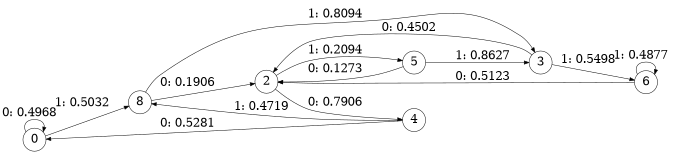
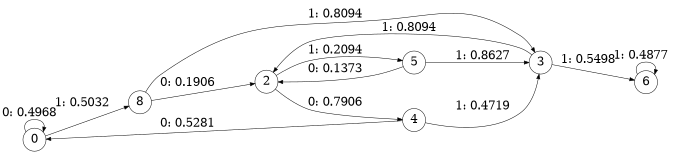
  digraph {
    rankdir=LR
    node [fontsize=24 shape=circle]
    edge [fontsize=24]
    0
    n2 [label=8]
    2
    3
    4
    5
    6
    0 -> 0 [label="0: 0.4968   "]
    0 -> n2 [label="1: 0.5032   "]
    n2 -> 2 [label="0: 0.1906   "]
    n2 -> 3 [label="1: 0.8094   "]
    2 -> 4 [label="0: 0.7906   "]
    2 -> 5 [label="1: 0.2094   "]
-   3 -> 2 [label="0: 0.4502   "]
+   3 -> 2 [label="1: 0.8094   "]
    3 -> 6 [label="1: 0.5498   "]
    4 -> 0 [label="0: 0.5281   "]
-   4 -> n2 [label="1: 0.4719   "]
-   5 -> 2 [label="0: 0.1273   "]
+   4 -> 3 [label="1: 0.4719   "]
+   5 -> 2 [label="0: 0.1373   "]
    5 -> 3 [label="1: 0.8627   "]
-   6 -> 2 [label="0: 0.5123   "]
    6 -> 6 [label="1: 0.4877   "]
  }
